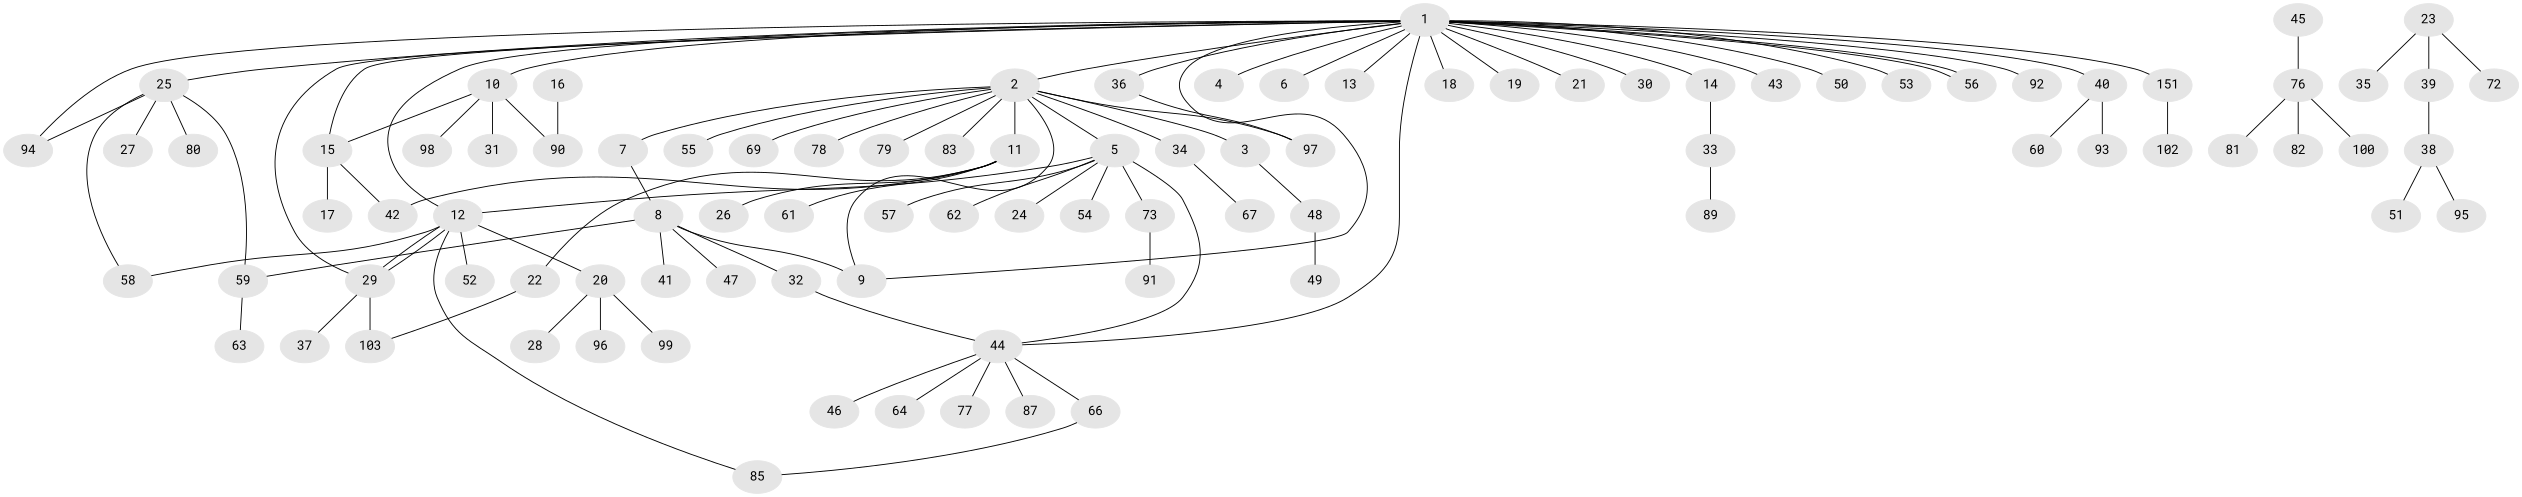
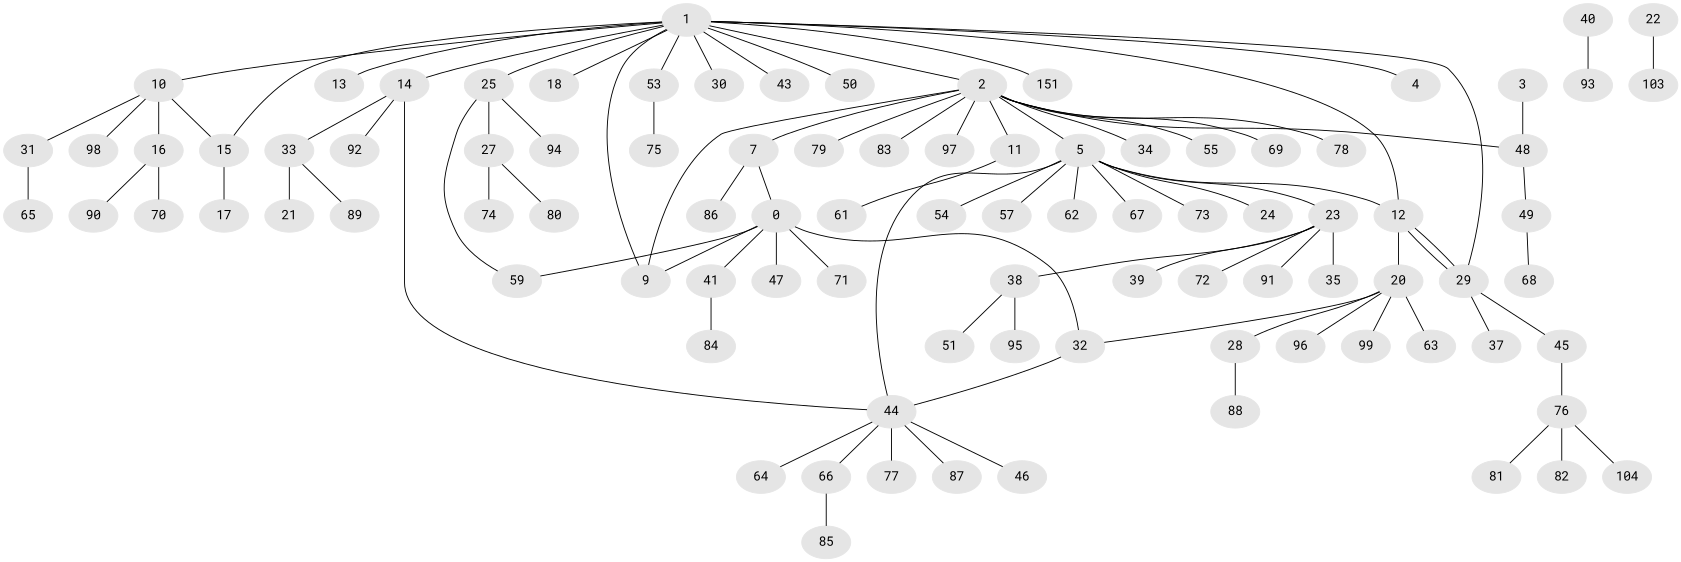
  graph {
    fontname="Roboto Mono"
    node [color=gray90 fontname="Roboto Mono" style=filled]
    edge [fontname="Roboto Mono"]
    1
    2
    4
-   6
    9
    10
    12
    13
    14
    15
    18
-   19
    21
    25
    29
    30
-   36
    40
    43
    44
    50
    53
-   56
    92
    94
    n26 [label=151]
    3
    5
    7
    11
    34
    55
    69
    78
    79
    83
    97
    16
    31
    98
    20
-   52
-   58
    85
    33
-   42
    17
    59
    27
    80
    37
    45
-   60
    93
    46
    64
    66
    77
    87
-   102
+   75
    48
    23
    24
    54
    57
    62
    67
    73
-   8
+   8 [label=0]
+   86
    22
-   26
    61
    49
    35
    38
    39
    72
    91
    32
    41
    47
+   71
+   84
+   70
    90
+   65
    103
    28
    63
    96
    99
    89
+   88
    51
    95
+   74
    76
    81
    82
-   100
+   100 [label=104]
+   68
    1 -- 2
    1 -- 4
-   1 -- 6
    1 -- 9
    1 -- 10
    1 -- 12
    1 -- 13
    1 -- 14
    1 -- 15
    1 -- 18
-   1 -- 19
-   1 -- 21
+   33 -- 21
    1 -- 25
    1 -- 29
    1 -- 30
-   1 -- 36
-   1 -- 40
    1 -- 43
-   1 -- 44
+   14 -- 44
    1 -- 50
    1 -- 53
-   1 -- 56
-   1 -- 56
-   1 -- 92
-   1 -- 94
+   14 -- 92
    1 -- n26
    2 -- 9
-   2 -- 3
+   2 -- 48
    2 -- 5
    2 -- 7
    2 -- 11
    2 -- 34
    2 -- 55
    2 -- 69
    2 -- 78
    2 -- 79
    2 -- 83
    2 -- 97
    10 -- 15
-   10 -- 90
+   10 -- 16
    10 -- 31
    10 -- 98
    12 -- 29
    12 -- 29
    12 -- 20
-   12 -- 52
-   12 -- 58
-   12 -- 85
    14 -- 33
-   15 -- 42
    15 -- 17
    25 -- 94
-   25 -- 58
    25 -- 59
    25 -- 27
-   25 -- 80
+   27 -- 80
    29 -- 37
-   29 -- 103
-   36 -- 97
-   40 -- 60
+   29 -- 45
    40 -- 93
    44 -- 46
    44 -- 64
    44 -- 66
    44 -- 77
    44 -- 87
-   n26 -- 102
+   53 -- 75
    3 -- 48
    5 -- 12
    5 -- 44
+   5 -- 23
    5 -- 24
    5 -- 54
    5 -- 57
    5 -- 62
-   34 -- 67
+   5 -- 67
    5 -- 73
    7 -- 8
-   11 -- 42
-   11 -- 22
-   11 -- 26
+   7 -- 86
    11 -- 61
+   16 -- 70
    16 -- 90
+   31 -- 65
+   20 -- 32
    20 -- 28
-   59 -- 63
+   20 -- 63
    20 -- 96
    20 -- 99
    33 -- 89
+   27 -- 74
    45 -- 76
    66 -- 85
    48 -- 49
    23 -- 35
-   39 -- 38
+   23 -- 38
    23 -- 39
    23 -- 72
-   73 -- 91
+   23 -- 91
    8 -- 9
    8 -- 59
    8 -- 32
    8 -- 41
    8 -- 47
+   8 -- 71
    22 -- 103
+   49 -- 68
    38 -- 51
    38 -- 95
    32 -- 44
+   41 -- 84
+   28 -- 88
    76 -- 81
    76 -- 82
    76 -- 100
  }
